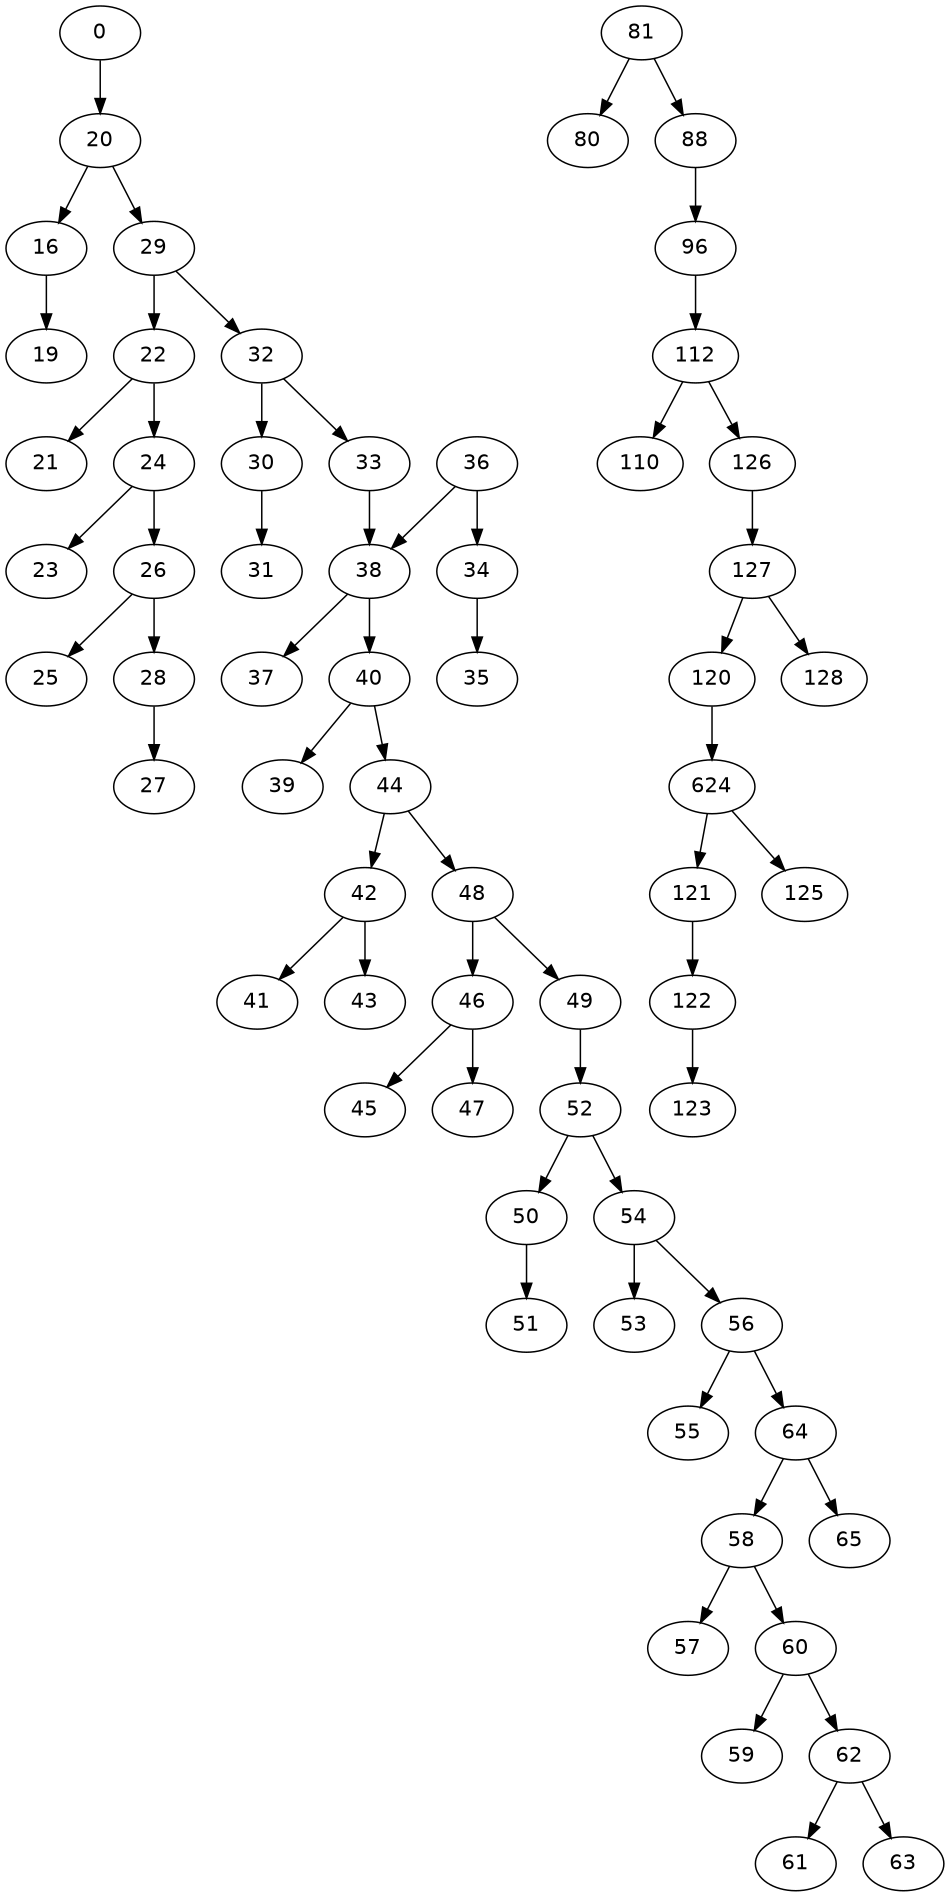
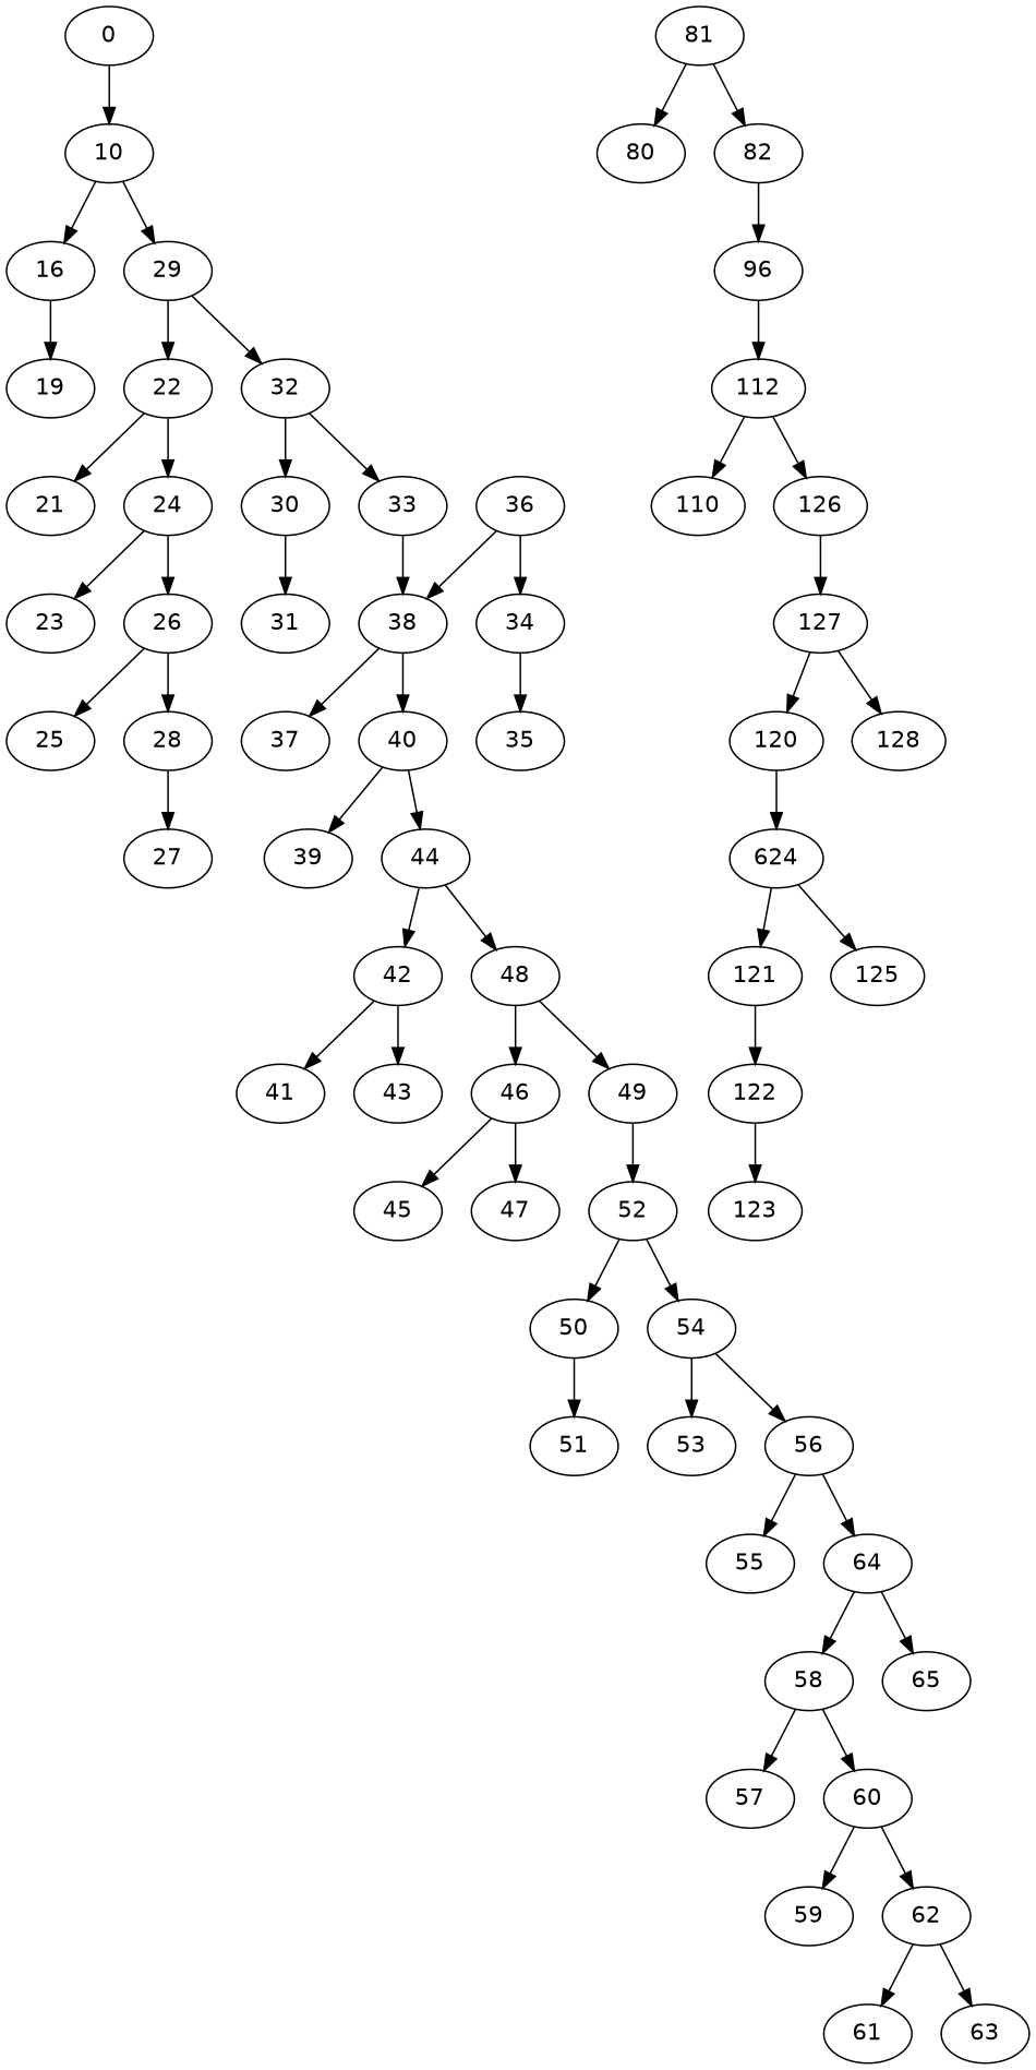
  digraph {
    fontname="DejaVu Sans"
    node [fontname="DejaVu Sans"]
    edge [fontname="DejaVu Sans"]
    0
-   20
+   20 [label=10]
    16
    29
    19
    22
    32
    21
    24
    30
    33
    23
    26
    25
    28
    27
    31
    38
    36
    34
    35
    37
    40
    39
    44
    42
    48
    41
    43
    46
    49
    45
    47
    52
    50
    54
    51
    53
    56
    55
    64
    58
    65
    57
    60
    59
    62
    61
    63
    81
    80
-   88
+   88 [label=82]
    96
    112
    110
    126
    127
    n58 [label=624]
    120
    128
    121
    125
    122
    123
    0 -> 20
    20 -> 16
    20 -> 29
    16 -> 19
    29 -> 22
    29 -> 32
    22 -> 21
    22 -> 24
    32 -> 30
    32 -> 33
    24 -> 23
    24 -> 26
    30 -> 31
    33 -> 38
    26 -> 25
    26 -> 28
    28 -> 27
    38 -> 37
    38 -> 40
    36 -> 38
    36 -> 34
    34 -> 35
    40 -> 39
    40 -> 44
    44 -> 42
    44 -> 48
    42 -> 41
    42 -> 43
    48 -> 46
    48 -> 49
    46 -> 45
    46 -> 47
    49 -> 52
    52 -> 50
    52 -> 54
    50 -> 51
    54 -> 53
    54 -> 56
    56 -> 55
    56 -> 64
    64 -> 58
    64 -> 65
    58 -> 57
    58 -> 60
    60 -> 59
    60 -> 62
    62 -> 61
    62 -> 63
    81 -> 80
    81 -> 88
    88 -> 96
    96 -> 112
    112 -> 110
    112 -> 126
    126 -> 127
    127 -> 120
    127 -> 128
    n58 -> 121
    n58 -> 125
    120 -> n58
    121 -> 122
    122 -> 123
  }
